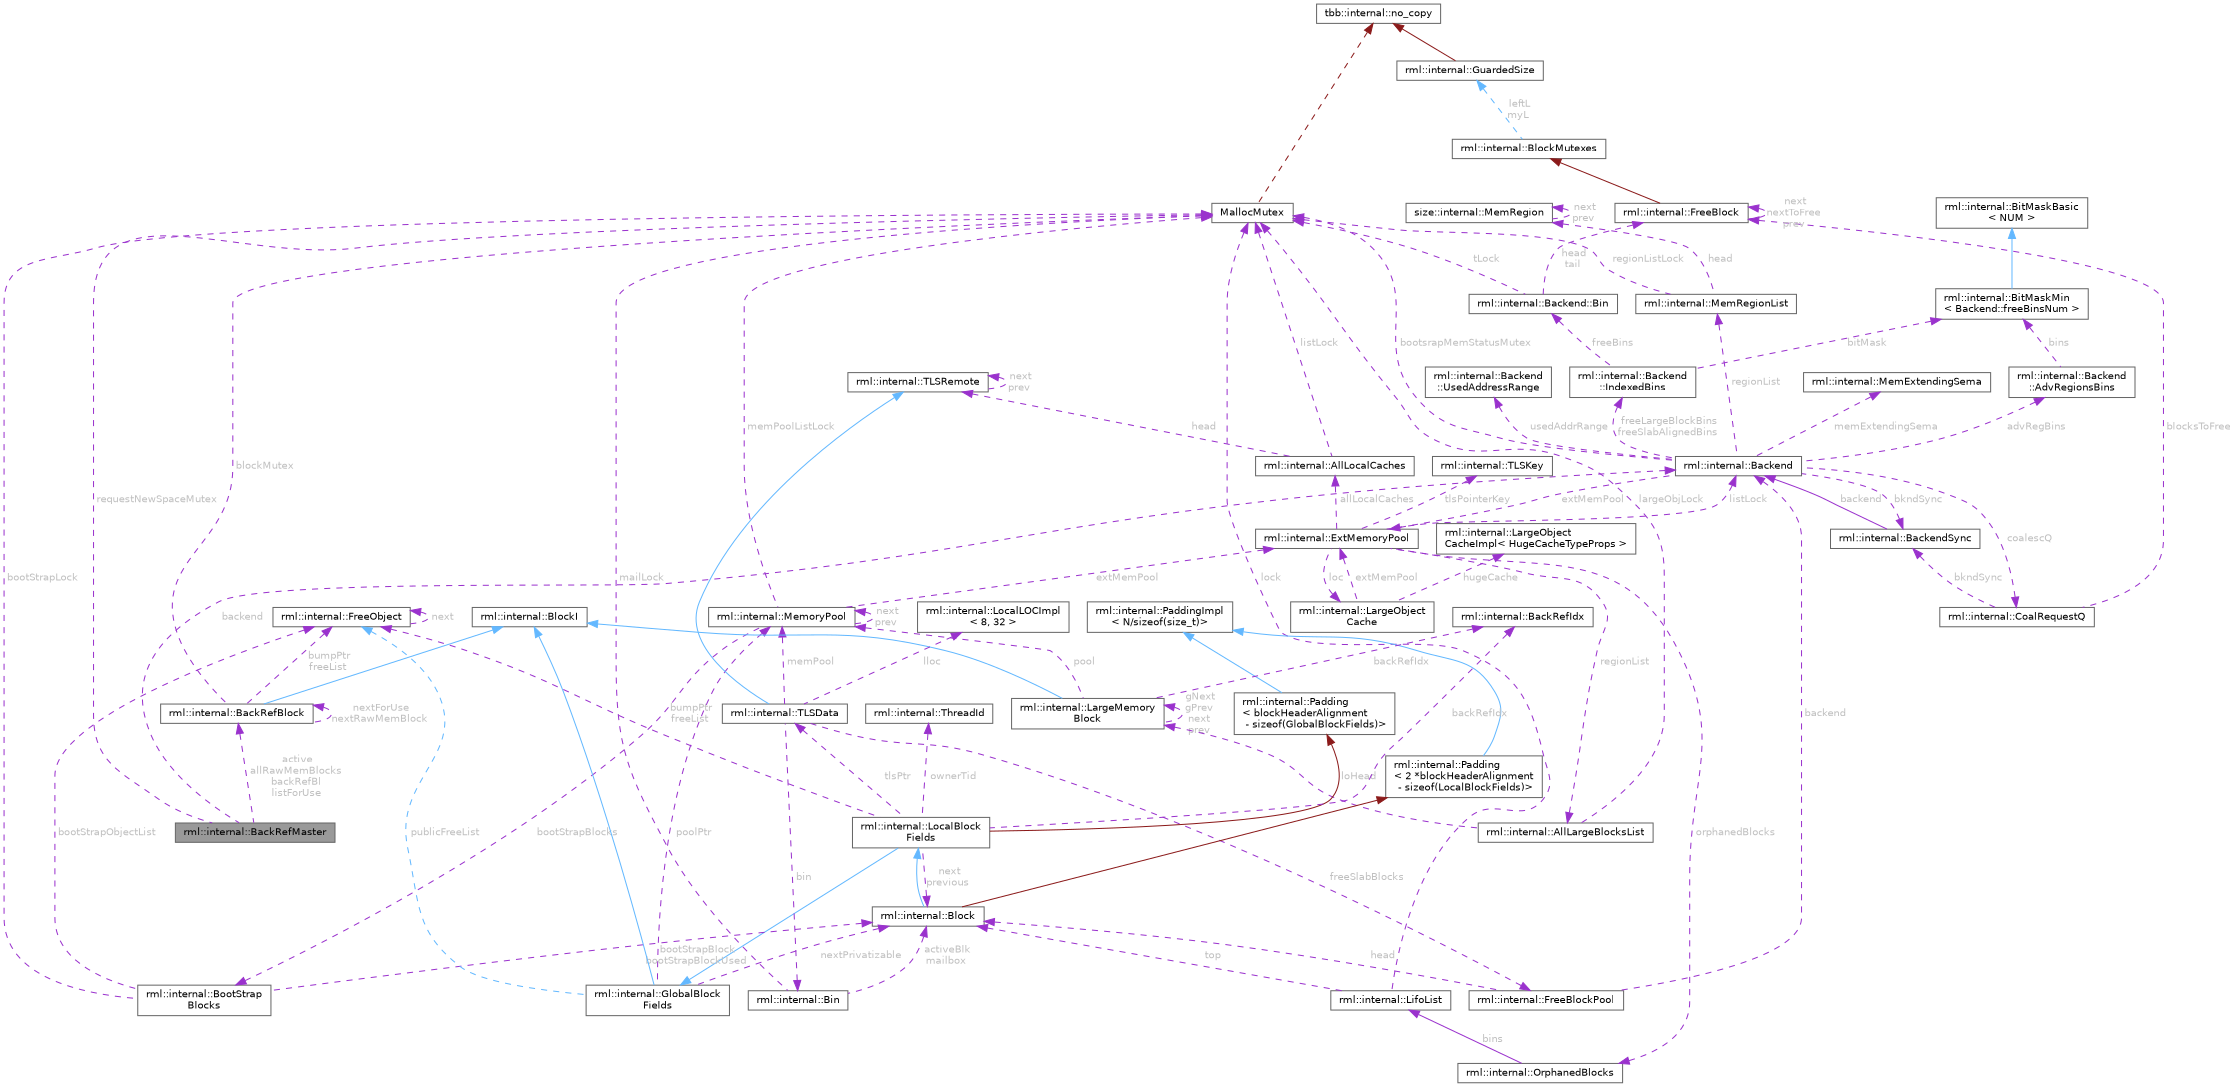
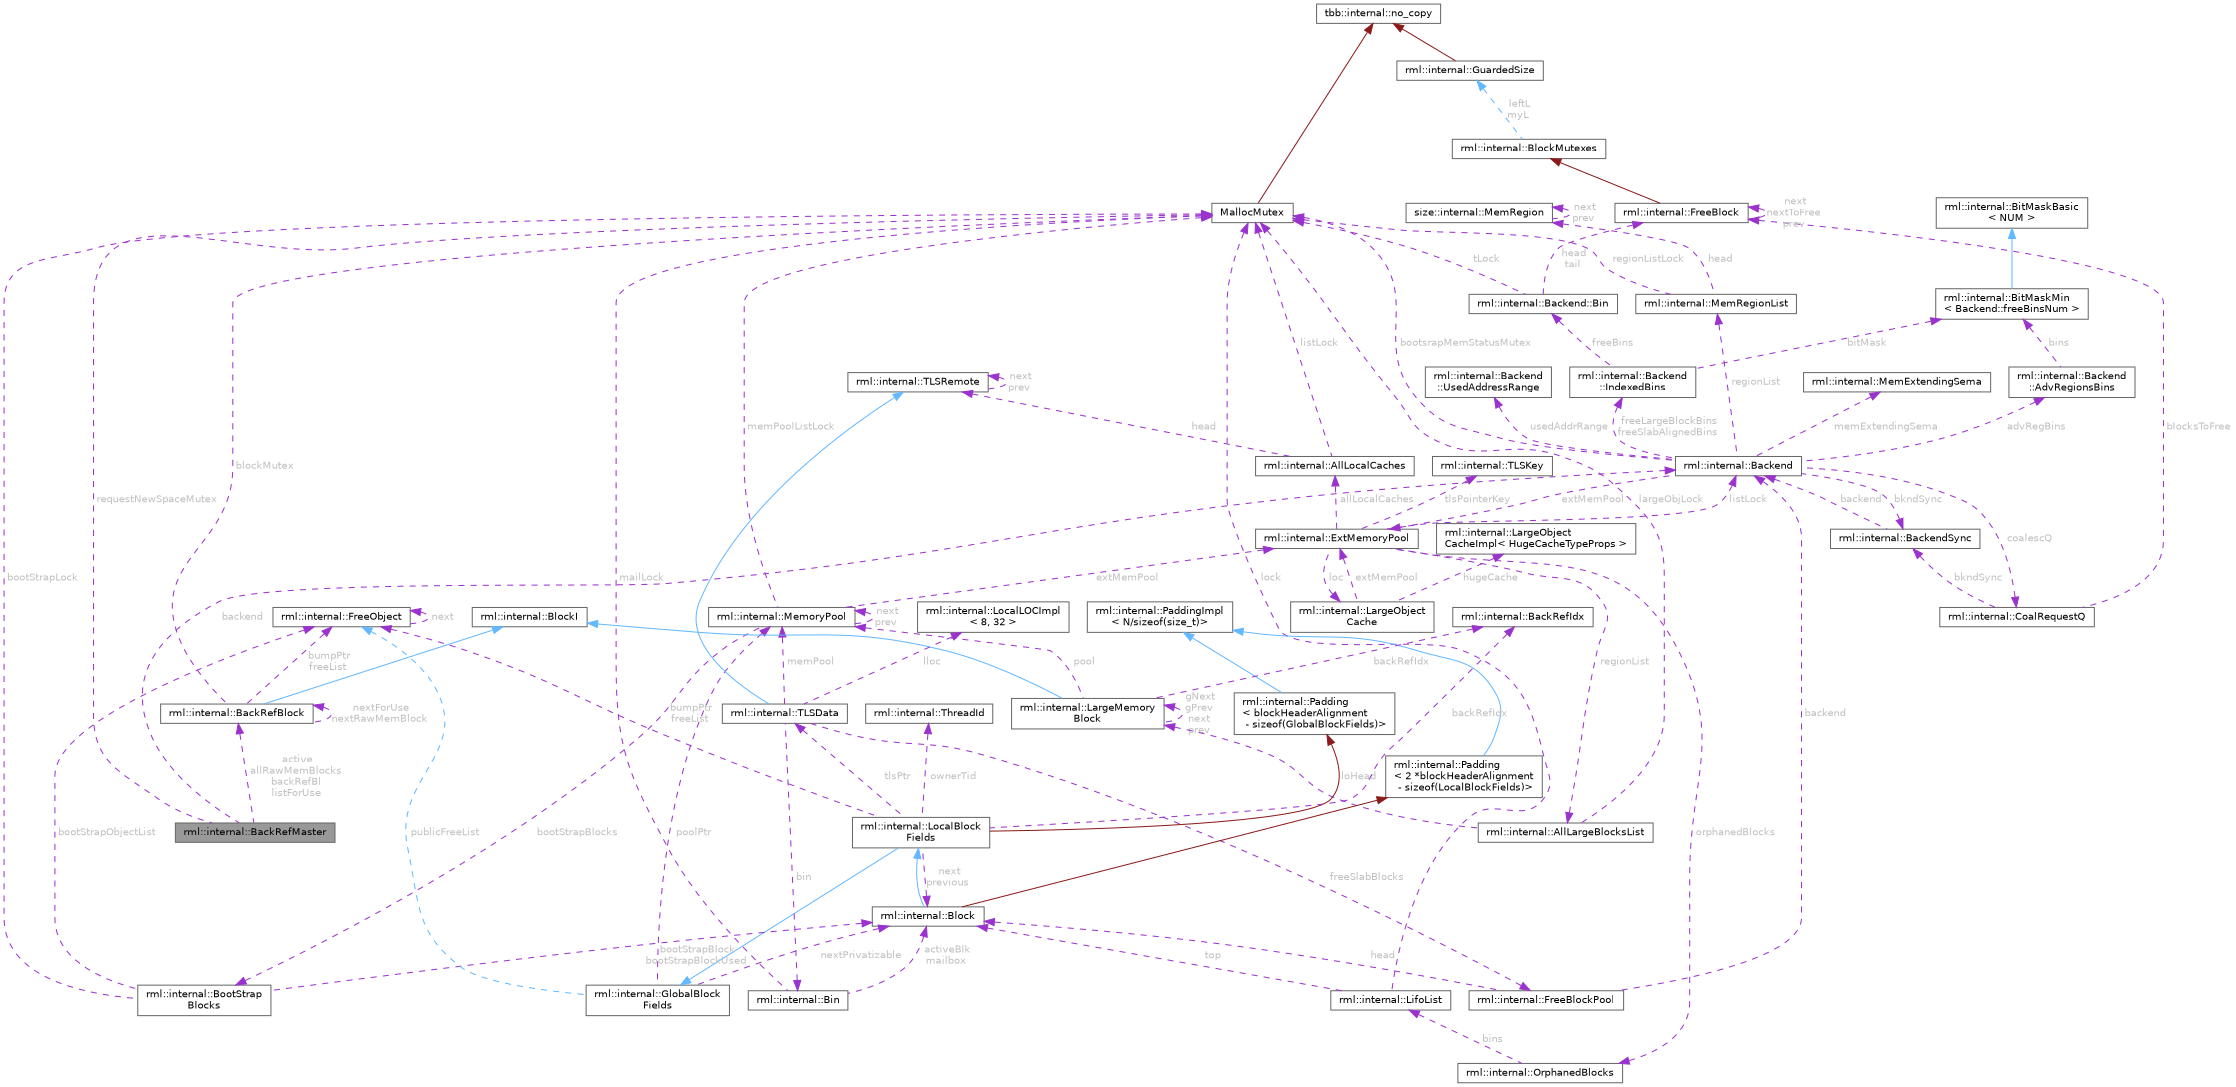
  digraph {
    rankdir=TB
    node [color=gray40 fillcolor=white fontname=Helvetica fontsize=10 shape=box style=filled]
    edge [color=darkorchid3 dir=back fontcolor=grey fontname=Helvetica fontsize=10 labelfontname=Helvetica labelfontsize=10 style=dashed]
    n1 [fillcolor=grey60 fontcolor=black height=0.2 label="rml::internal::BackRefMaster" width=0.4]
    n2 [height=0.2 label="rml::internal::Backend" width=0.4]
    n3 [height=0.2 label="rml::internal::ExtMemoryPool" width=0.4]
    n4 [height=0.2 label="rml::internal::FreeBlockPool" width=0.4]
    n5 [height=0.2 label="rml::internal::BackendSync" width=0.4]
    n6 [height=0.2 label="rml::internal::LargeObject\lCache" width=0.4]
    n7 [height=0.2 label="rml::internal::MemoryPool" width=0.4]
    n8 [height=0.2 label="rml::internal::TLSData" width=0.4]
    n9 [height=0.2 label="rml::internal::CoalRequestQ" width=0.4]
    n10 [height=0.2 label="rml::internal::GlobalBlock\lFields" width=0.4]
    n11 [height=0.2 label="rml::internal::LargeMemory\lBlock" width=0.4]
    n12 [height=0.2 label="rml::internal::LargeObject\lCacheImpl\< HugeCacheTypeProps \>" width=0.4]
    n13 [height=0.2 label="rml::internal::AllLocalCaches" width=0.4]
    n14 [height=0.2 label="rml::internal::TLSRemote" width=0.4]
    n15 [height=0.2 label="rml::internal::LocalBlock\lFields" width=0.4]
    n16 [height=0.2 label=MallocMutex width=0.4]
    n17 [height=0.2 label="rml::internal::LifoList" width=0.4]
    n18 [height=0.2 label="rml::internal::BootStrap\lBlocks" width=0.4]
    n19 [height=0.2 label="rml::internal::Bin" width=0.4]
    n20 [height=0.2 label="rml::internal::AllLargeBlocksList" width=0.4]
    n21 [height=0.2 label="rml::internal::MemRegionList" width=0.4]
    n22 [height=0.2 label="rml::internal::Backend::Bin" width=0.4]
    n23 [height=0.2 label="rml::internal::BackRefBlock" width=0.4]
    n24 [height=0.2 label="rml::internal::OrphanedBlocks" width=0.4]
    n25 [height=0.2 label="rml::internal::Backend\l::IndexedBins" width=0.4]
    n26 [height=0.2 label="tbb::internal::no_copy" width=0.4]
    n27 [height=0.2 label="rml::internal::GuardedSize" width=0.4]
    n28 [height=0.2 label="rml::internal::BlockMutexes" width=0.4]
    n29 [height=0.2 label="rml::internal::Block" width=0.4]
    n30 [height=0.2 label="rml::internal::BlockI" width=0.4]
    n31 [height=0.2 label="rml::internal::FreeObject" width=0.4]
    n32 [height=0.2 label="rml::internal::Padding\l\< blockHeaderAlignment\l - sizeof(GlobalBlockFields)\>" width=0.4]
    n33 [height=0.2 label="rml::internal::PaddingImpl\l\< N/sizeof(size_t)\>" width=0.4]
    n34 [height=0.2 label="rml::internal::Padding\l\< 2 *blockHeaderAlignment\l - sizeof(LocalBlockFields)\>" width=0.4]
    n35 [height=0.2 label="rml::internal::LocalLOCImpl\l\< 8, 32 \>" width=0.4]
    n36 [height=0.2 label="rml::internal::ThreadId" width=0.4]
    n37 [height=0.2 label="rml::internal::BackRefIdx" width=0.4]
    n38 [height=0.2 label="rml::internal::TLSKey" width=0.4]
    n39 [height=0.2 label="size::internal::MemRegion" width=0.4]
    n40 [height=0.2 label="rml::internal::FreeBlock" width=0.4]
    n41 [height=0.2 label="rml::internal::MemExtendingSema" width=0.4]
    n42 [height=0.2 label="rml::internal::Backend\l::UsedAddressRange" width=0.4]
    n43 [height=0.2 label="rml::internal::Backend\l::AdvRegionsBins" width=0.4]
    n44 [height=0.2 label="rml::internal::BitMaskMin\l\< Backend::freeBinsNum \>" width=0.4]
    n45 [height=0.2 label="rml::internal::BitMaskBasic\l\< NUM \>" width=0.4]
    n2 -> n1 [label=" backend"]
    n2 -> n3 [label=" listLock"]
    n2 -> n4 [label=" backend"]
-   n2 -> n5 [label=" backend" style=solid]
+   n2 -> n5 [label=" backend"]
    n3 -> n2 [label=" extMemPool"]
    n3 -> n6 [label=" extMemPool"]
    n3 -> n7 [label=" extMemPool"]
    n4 -> n8 [label=" freeSlabBlocks"]
    n5 -> n2 [label=" bkndSync"]
    n5 -> n9 [label=" bkndSync"]
    n6 -> n3 [label=" loc"]
    n7 -> n7 [label=" next\nprev"]
    n7 -> n8 [label=" memPool"]
    n7 -> n10 [label=" poolPtr"]
    n7 -> n11 [label=" pool"]
    n8 -> n15 [label=" tlsPtr"]
    n9 -> n2 [label=" coalescQ"]
    n10 -> n15 [color=steelblue1 style=solid fontcolor=""]
    n11 -> n11 [label=" gNext\ngPrev\nnext\nprev"]
    n11 -> n20 [label=" loHead"]
    n12 -> n6 [label=" hugeCache"]
    n13 -> n3 [label=" allLocalCaches"]
    n14 -> n8 [color=steelblue1 style=solid fontcolor=""]
    n14 -> n13 [label=" head"]
    n14 -> n14 [label=" next\nprev"]
    n15 -> n29 [color=steelblue1 style=solid fontcolor=""]
    n16 -> n1 [label=" requestNewSpaceMutex"]
    n16 -> n2 [label=" bootsrapMemStatusMutex"]
    n16 -> n7 [label=" memPoolListLock"]
    n16 -> n13 [label=" listLock"]
    n16 -> n17 [label=" lock"]
    n16 -> n18 [label=" bootStrapLock"]
    n16 -> n19 [label=" mailLock"]
    n16 -> n20 [label=" largeObjLock"]
    n16 -> n21 [label=" regionListLock"]
    n16 -> n22 [label=" tLock"]
    n16 -> n23 [label=" blockMutex"]
-   n17 -> n24 [label=" bins" style=solid]
+   n17 -> n24 [label=" bins"]
    n18 -> n7 [label=" bootStrapBlocks"]
    n19 -> n8 [label=" bin"]
    n20 -> n3 [label=" regionList"]
    n21 -> n2 [label=" regionList"]
    n22 -> n25 [label=" freeBins"]
    n23 -> n1 [label=" active\nallRawMemBlocks\nbackRefBl\nlistForUse"]
    n23 -> n23 [label=" nextForUse\nnextRawMemBlock"]
    n24 -> n3 [label=" orphanedBlocks"]
    n25 -> n2 [label=" freeLargeBlockBins\nfreeSlabAlignedBins"]
-   n26 -> n16 [color=firebrick4 fontcolor=""]
+   n26 -> n16 [color=firebrick4 style=solid fontcolor=""]
    n26 -> n27 [color=firebrick4 style=solid fontcolor=""]
    n27 -> n28 [color=steelblue1 label=" leftL\nmyL"]
    n28 -> n40 [color=firebrick4 style=solid fontcolor=""]
    n29 -> n4 [label=" head"]
    n29 -> n10 [label=" nextPrivatizable"]
    n29 -> n15 [label=" next\nprevious"]
    n29 -> n17 [label=" top"]
    n29 -> n18 [label=" bootStrapBlock\nbootStrapBlockUsed"]
    n29 -> n19 [label=" activeBlk\nmailbox"]
-   n30 -> n10 [color=steelblue1 style=solid fontcolor=""]
    n30 -> n11 [color=steelblue1 style=solid fontcolor=""]
    n30 -> n23 [color=steelblue1 style=solid fontcolor=""]
    n31 -> n10 [color=steelblue1 label=" publicFreeList"]
    n31 -> n15 [label=" bumpPtr\nfreeList"]
    n31 -> n18 [label=" bootStrapObjectList"]
    n31 -> n23 [label=" bumpPtr\nfreeList"]
    n31 -> n31 [label=" next"]
    n32 -> n15 [color=firebrick4 style=solid fontcolor=""]
    n33 -> n32 [color=steelblue1 style=solid fontcolor=""]
    n33 -> n34 [color=steelblue1 style=solid fontcolor=""]
    n34 -> n29 [color=firebrick4 style=solid fontcolor=""]
    n35 -> n8 [label=" lloc"]
    n36 -> n15 [label=" ownerTid"]
    n37 -> n11 [label=" backRefIdx"]
    n37 -> n15 [label=" backRefIdx"]
    n38 -> n3 [label=" tlsPointerKey"]
    n39 -> n21 [label=" head"]
    n39 -> n39 [label=" next\nprev"]
    n40 -> n9 [label=" blocksToFree"]
    n40 -> n22 [label=" head\ntail"]
    n40 -> n40 [label=" next\nnextToFree\nprev"]
    n41 -> n2 [label=" memExtendingSema"]
    n42 -> n2 [label=" usedAddrRange"]
    n43 -> n2 [label=" advRegBins"]
    n44 -> n25 [label=" bitMask"]
    n44 -> n43 [label=" bins"]
    n45 -> n44 [color=steelblue1 style=solid fontcolor=""]
  }
